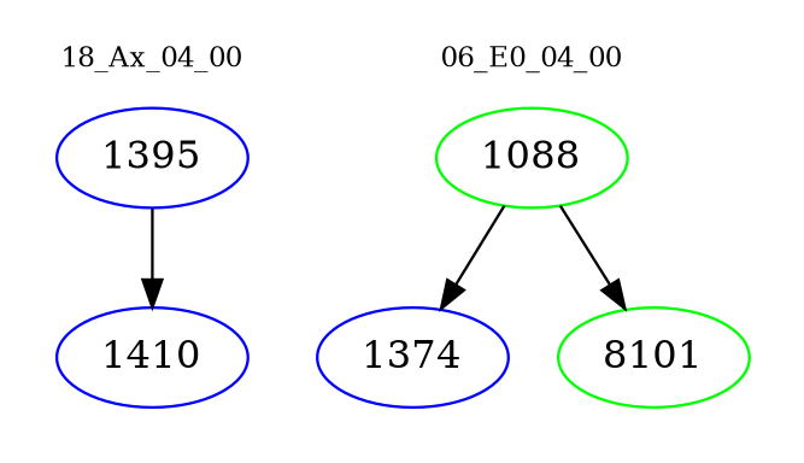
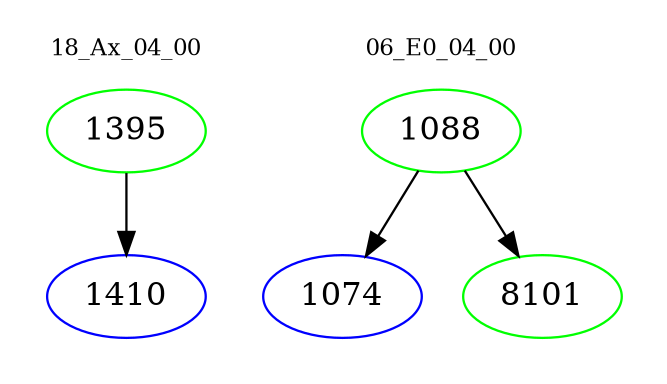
  digraph {
    node [color=green]
    edge [color=black]
-   n1 [color=blue label=1395]
+   n1 [label=1395]
    n2 [color=blue label=1410]
    n3 [label=1088]
-   n4 [color=blue label=1374]
+   n4 [color=blue label=1074]
    n5 [label=8101]
    subgraph cluster_1 {
      color=white
      fontsize=10
      label="18_Ax_04_00"
      n1
      n2
    }
    subgraph cluster_2 {
      color=white
      fontsize=10
      label="06_E0_04_00"
      n3
      n4
      n5
    }
    n1 -> n2
    n3 -> n4
    n3 -> n5
  }
